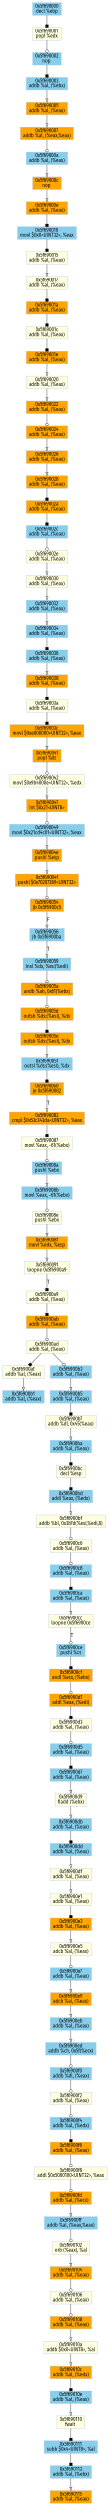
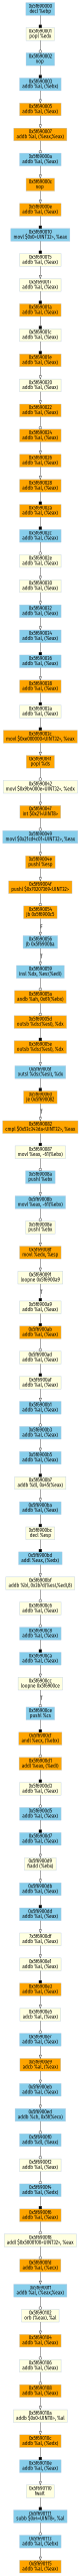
  digraph {
    fontname="Fira Sans"
    node [color=lightsteelblue fillcolor=skyblue fontname="Fira Sans" shape=rectangle style=filled]
    edge [arrowhead=onormal color="#000000" fontname="Fira Sans"]
    n1 [label="0x5f690000\ndecl %ebp"]
    n2 [fillcolor=lightyellow label="0x5f690001\npopl %edx"]
    n3 [label="0x5f690002\nnop "]
    n4 [label="0x5f690003\naddb %al, (%ebx)"]
    n5 [fillcolor=orange label="0x5f690005\naddb %al, (%eax)"]
    n6 [fillcolor=orange label="0x5f690007\naddb %al, (%eax,%eax)"]
    n7 [label="0x5f69000a\naddb %al, (%eax)"]
    n8 [fillcolor=orange label="0x5f69000c\nnop "]
    n9 [fillcolor=orange label="0x5f69000e\naddb %al, (%eax)"]
    n10 [label="0x5f690010\nmovl $0x0<UINT32>, %eax"]
    n11 [fillcolor=lightyellow label="0x5f690015\naddb %al, (%eax)"]
    n12 [fillcolor=lightyellow label="0x5f690017\naddb %al, (%eax)"]
    n13 [fillcolor=orange label="0x5f69001a\naddb %al, (%eax)"]
    n14 [fillcolor=lightyellow label="0x5f69001c\naddb %al, (%eax)"]
    n15 [fillcolor=orange label="0x5f69001e\naddb %al, (%eax)"]
    n16 [fillcolor=lightyellow label="0x5f690020\naddb %al, (%eax)"]
    n17 [fillcolor=orange label="0x5f690022\naddb %al, (%eax)"]
    n18 [fillcolor=orange label="0x5f690024\naddb %al, (%eax)"]
    n19 [fillcolor=orange label="0x5f690026\naddb %al, (%eax)"]
    n20 [fillcolor=orange label="0x5f690028\naddb %al, (%eax)"]
    n21 [fillcolor=orange label="0x5f69002a\naddb %al, (%eax)"]
    n22 [label="0x5f69002c\naddb %al, (%eax)"]
    n23 [fillcolor=lightyellow label="0x5f69002e\naddb %al, (%eax)"]
    n24 [fillcolor=lightyellow label="0x5f690030\naddb %al, (%eax)"]
    n25 [label="0x5f690032\naddb %al, (%eax)"]
    n26 [label="0x5f690034\naddb %al, (%eax)"]
    n27 [label="0x5f690036\naddb %al, (%eax)"]
    n28 [fillcolor=orange label="0x5f690038\naddb %al, (%eax)"]
    n29 [fillcolor=lightyellow label="0x5f69003a\naddb %al, (%eax)"]
    n30 [fillcolor=orange label="0x5f69003c\nmovl $0xe000000<UINT32>, %eax"]
    n31 [fillcolor=orange label="0x5f690041\npopl %ds"]
    n32 [fillcolor=lightyellow label="0x5f690042\nmovl $0x9b4000e<UINT32>, %edx"]
    n33 [fillcolor=orange label="0x5f690047\nint $0x21<UINT8>"]
    n34 [label="0x5f690049\nmovl $0x21cd4c01<UINT32>, %eax"]
    n35 [fillcolor=orange label="0x5f69004e\npushl %esp"]
    n36 [fillcolor=orange label="0x5f69004f\npushl $0x70207369<UINT32>"]
    n37 [fillcolor=orange label="0x5f690054\njb 0x5f6900c5"]
    n38 [label="0x5f690056\njb 0x5f6900ba"]
    n39 [label="0x5f690059\ninsl %dx, %es:(%edi)"]
    n40 [fillcolor=orange label="0x5f69005a\nandb %ah, 0x61(%ebx)"]
    n41 [fillcolor=orange label="0x5f69005d\noutsb %ds:(%esi), %dx"]
    n42 [fillcolor=orange label="0x5f69005e\noutsb %ds:(%esi), %dx"]
    n43 [label="0x5f69005f\noutsl %ds:(%esi), %dx"]
    n44 [fillcolor=orange label="0x5f690060\nje 0x5f690082"]
    n45 [fillcolor=orange label="0x5f690082\ncmpl $0x53c343da<UINT32>, %eax"]
    n46 [fillcolor=lightyellow label="0x5f690087\nmovl %eax, -61(%ebx)"]
    n47 [label="0x5f69008a\npushl %ebx"]
    n48 [label="0x5f69008b\nmovl %eax, -61(%ebx)"]
    n49 [fillcolor=lightyellow label="0x5f69008e\npushl %ebx"]
    n50 [fillcolor=orange label="0x5f69008f\nmovl %edx, %esp"]
    n51 [fillcolor=lightyellow label="0x5f690091\nloopne 0x5f6900a9"]
    n52 [fillcolor=lightyellow label="0x5f6900a9\naddb %al, (%eax)"]
    n53 [fillcolor=orange label="0x5f6900ab\naddb %al, (%eax)"]
    n54 [fillcolor=lightyellow label="0x5f6900ad\naddb %al, (%eax)"]
    n55 [fillcolor=lightyellow label="0x5f6900af\naddb %al, (%eax)"]
    n56 [label="0x5f6900b1\naddb %al, (%eax)"]
    n57 [label="0x5f6900b3\naddb %al, (%eax)"]
    n58 [label="0x5f6900b5\naddb %al, (%eax)"]
    n59 [fillcolor=lightyellow label="0x5f6900b7\naddb %dl, 0x45(%eax)"]
    n60 [label="0x5f6900ba\naddb %al, (%eax)"]
    n61 [fillcolor=lightyellow label="0x5f6900bc\ndecl %esp"]
    n62 [label="0x5f6900bd\naddl %eax, (%edx)"]
    n63 [fillcolor=lightyellow label="0x5f6900bf\naddb %bl, 0x3b7d(%esi,%edi,8)"]
    n64 [fillcolor=lightyellow label="0x5f6900c6\naddb %al, (%eax)"]
    n65 [label="0x5f6900c8\naddb %al, (%eax)"]
    n66 [label="0x5f6900ca\naddb %al, (%eax)"]
    n67 [fillcolor=lightyellow label="0x5f6900cc\nloopne 0x5f6900ce"]
    n68 [label="0x5f6900ce\npushl %cs"]
    n69 [fillcolor=orange label="0x5f6900cf\nandl %ecx, (%ebx)"]
    n70 [fillcolor=orange label="0x5f6900d1\naddl %eax, (%edi)"]
    n71 [fillcolor=lightyellow label="0x5f6900d3\naddb %al, (%eax)"]
    n72 [label="0x5f6900d5\naddb %al, (%eax)"]
    n73 [label="0x5f6900d7\naddb %al, (%eax)"]
    n74 [fillcolor=lightyellow label="0x5f6900d9\nfiadd (%ebx)"]
    n75 [label="0x5f6900db\naddb %al, (%eax)"]
    n76 [label="0x5f6900dd\naddb %al, (%eax)"]
-   n77 [fillcolor=lightyellow label="0x5f6900df\naddb %al, (%eax)"]
+   n77 [fillcolor=lightyellow label="7x5f6900df\naddb %al, (%eax)"]
    n78 [fillcolor=lightyellow label="0x5f6900e1\naddb %al, (%eax)"]
    n79 [fillcolor=orange label="0x5f6900e3\naddb %al, (%eax)"]
    n80 [fillcolor=lightyellow label="0x5f6900e5\nadcb %al, (%eax)"]
    n81 [label="0x5f6900e7\naddb %al, (%eax)"]
    n82 [fillcolor=orange label="0x5f6900e9\nadcb %al, (%eax)"]
    n83 [label="0x5f6900eb\naddb %al, (%eax)"]
    n84 [label="0x5f6900ed\naddb %ch, 0x5f(%ecx)"]
    n85 [label="0x5f6900f0\naddb %dl, (%eax)"]
    n86 [fillcolor=lightyellow label="0x5f6900f2\naddb %al, (%eax)"]
    n87 [label="0x5f6900f4\naddb %al, (%edx)"]
    n88 [fillcolor=orange label="0x5f6900f6\naddb %al, (%eax)"]
    n89 [fillcolor=lightyellow label="0x5f6900f8\naddl $0x5000100<UINT32>, %eax"]
    n90 [fillcolor=orange label="0x5f6900fd\naddb %al, (%ecx)"]
    n91 [label="0x5f6900ff\naddb %al, (%eax,%eax)"]
    n92 [fillcolor=lightyellow label="0x5f690102\norb (%eax), %al"]
    n93 [fillcolor=orange label="0x5f690104\naddb %al, (%eax)"]
    n94 [fillcolor=lightyellow label="0x5f690106\naddb %al, (%eax)"]
    n95 [fillcolor=orange label="0x5f690108\naddb %al, (%eax)"]
    n96 [fillcolor=lightyellow label="0x5f69010a\naddb $0x0<UINT8>, %al"]
    n97 [fillcolor=orange label="0x5f69010c\naddb %al, (%edx)"]
    n98 [label="0x5f69010e\naddb %al, (%eax)"]
    n99 [fillcolor=lightyellow label="0x5f690110\nfwait "]
    n100 [label="0x5f690111\nsubb $0x4<UINT8>, %al"]
    n101 [label="0x5f690113\naddb %al, (%ebx)"]
    n102 [fillcolor=orange label="0x5f690115\naddb %al, (%eax)"]
    n1 -> n2 [arrowhead=box]
    n2 -> n3 [arrowhead=odot]
    n3 -> n4 [arrowhead=box]
    n4 -> n5
    n5 -> n6
    n6 -> n7 [arrowhead=odot]
    n7 -> n8
    n8 -> n9
    n9 -> n10 [arrowhead=box]
    n10 -> n11 [arrowhead=box]
    n11 -> n12
    n12 -> n13 [arrowhead=box]
    n13 -> n14 [arrowhead=box]
    n14 -> n15 [arrowhead=box]
    n15 -> n16
    n16 -> n17
    n17 -> n18 [arrowhead=odot]
    n18 -> n19
    n19 -> n20
    n20 -> n21 [arrowhead=box]
    n21 -> n22 [arrowhead=box]
    n22 -> n23 [arrowhead=odot]
    n23 -> n24
    n24 -> n25
    n25 -> n26
    n26 -> n27 [arrowhead=box]
    n27 -> n28
    n28 -> n29 [arrowhead=box]
    n29 -> n30 [arrowhead=box]
    n30 -> n31
    n31 -> n32 [arrowhead=odot]
    n32 -> n33
    n33 -> n34 [arrowhead=odot]
    n34 -> n35
    n35 -> n36
    n36 -> n37 [arrowhead=odot]
    n37 -> n38 [label=F]
    n38 -> n39 [label=T]
    n39 -> n40 [arrowhead=odot]
    n40 -> n41 [arrowhead=odot]
    n41 -> n42 [arrowhead=box]
    n42 -> n43
    n43 -> n44 [arrowhead=box]
    n44 -> n45 [label=T]
    n45 -> n46 [arrowhead=box]
    n46 -> n47 [arrowhead=odot]
    n47 -> n48
    n48 -> n49 [arrowhead=odot]
    n49 -> n50
    n50 -> n51
    n51 -> n52 [arrowhead=box label=T]
    n52 -> n53 [arrowhead=box]
    n53 -> n54 [arrowhead=odot]
    n54 -> n55 [arrowhead=box]
    n55 -> n56
-   n54 -> n57 [arrowhead=odot]
+   n56 -> n57 [arrowhead=odot]
    n57 -> n58
    n58 -> n59 [arrowhead=box]
    n59 -> n60
    n60 -> n61 [arrowhead=box]
    n61 -> n62 [arrowhead=box]
    n62 -> n63
    n63 -> n64 [arrowhead=odot]
    n64 -> n65 [arrowhead=odot]
    n65 -> n66 [arrowhead=box]
    n66 -> n67
    n67 -> n68 [arrowhead=odot label=T]
    n68 -> n69 [arrowhead=box]
    n69 -> n70 [arrowhead=odot]
    n70 -> n71 [arrowhead=box]
    n71 -> n72 [arrowhead=odot]
    n72 -> n73 [arrowhead=box]
    n73 -> n74
    n74 -> n75
    n75 -> n76 [arrowhead=box]
    n76 -> n77
    n77 -> n78
    n78 -> n79 [arrowhead=box]
    n79 -> n80
    n80 -> n81 [arrowhead=odot]
    n81 -> n82
    n82 -> n83
    n83 -> n84
    n84 -> n85 [arrowhead=odot]
    n85 -> n86 [arrowhead=odot]
    n86 -> n87 [arrowhead=odot]
    n87 -> n88 [arrowhead=box]
    n88 -> n89 [arrowhead=odot]
    n89 -> n90 [arrowhead=odot]
    n90 -> n91
    n91 -> n92 [arrowhead=odot]
    n92 -> n93
    n93 -> n94 [arrowhead=odot]
    n94 -> n95 [arrowhead=odot]
    n95 -> n96
    n96 -> n97
    n97 -> n98 [arrowhead=box]
    n98 -> n99
    n99 -> n100 [arrowhead=box]
-   n100 -> n101 [arrowhead=box]
+   n100 -> n101 [arrowhead=odot]
    n101 -> n102
  }
